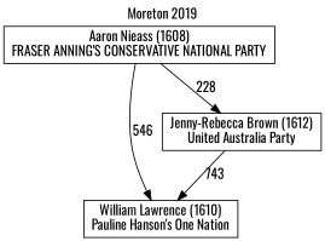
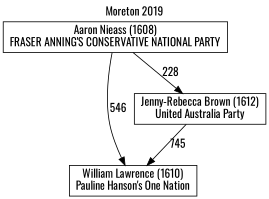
  digraph {
    label="Moreton 2019"
    labelloc=t
    mclimit=10
    fontname=Oswald
    node [shape=box fontname=Oswald]
    edge [fontname=Oswald]
    n1 [label="William Lawrence (1610)\nPauline Hanson's One Nation"]
    n2 [label="Jenny-Rebecca Brown (1612)\nUnited Australia Party"]
    n3 [label="Aaron Nieass (1608)\nFRASER ANNING'S CONSERVATIVE NATIONAL PARTY"]
-   n2 -> n1 [label=743]
+   n2 -> n1 [label=745]
    n3 -> n1 [label=546]
    n3 -> n2 [label=228]
  }
